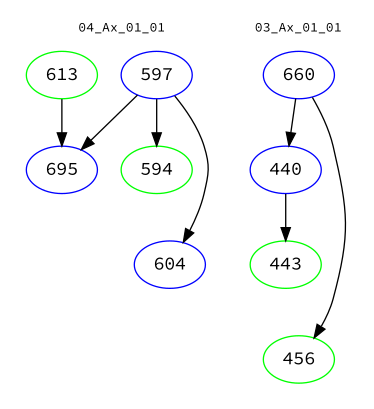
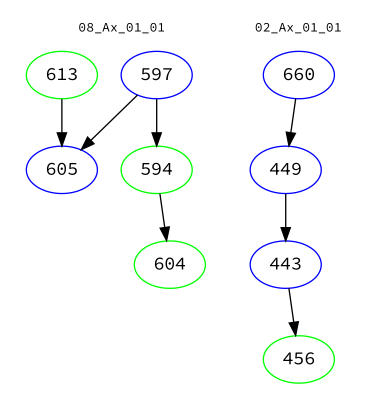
  digraph {
    fontname="Source Code Pro"
    node [color=green fontname="Source Code Pro"]
    edge [color=black fontname="Source Code Pro"]
    n1 [color=blue label=597]
    n2 [label=594]
-   n3 [color=blue label=604]
-   n4 [color=blue label=695]
+   n3 [label=604]
+   n4 [color=blue label=605]
    n5 [label=613]
    n6 [color=blue label=660]
-   n7 [color=blue label=440]
+   n7 [color=blue label=449]
    n8 [label=456]
-   n9 [label=443]
+   n9 [color=blue label=443]
    subgraph cluster_1 {
      color=white
      fontsize=10
-     label="04_Ax_01_01"
+     label="08_Ax_01_01"
      n1
      n2
      n3
      n4
      n5
    }
    subgraph cluster_2 {
      color=white
      fontsize=10
-     label="03_Ax_01_01"
+     label="02_Ax_01_01"
      n6
      n7
      n8
      n9
    }
    n1 -> n2
-   n1 -> n3
+   n2 -> n3
    n1 -> n4
    n5 -> n4
    n6 -> n7
-   n6 -> n8
+   n9 -> n8
    n7 -> n9
  }
